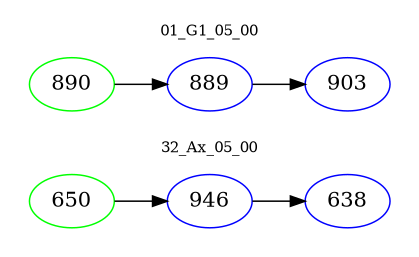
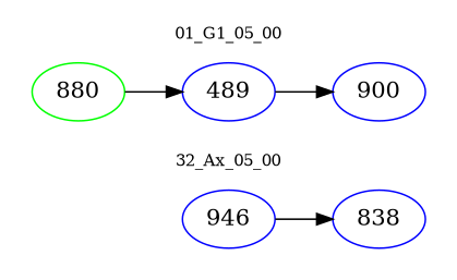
  digraph {
    rankdir=LR
    node [color=blue]
    edge [color=black]
-   n1 [color=green label=650]
    n2 [label=946]
-   n3 [label=638]
-   n4 [color=green label=890]
-   n5 [label=889]
-   n6 [label=903]
+   n3 [label=838]
+   n4 [color=green label=880]
+   n5 [label=489]
+   n6 [label=900]
    subgraph cluster_1 {
      color=white
      fontsize=10
      label="32_Ax_05_00"
-     n1
      n2
      n3
    }
    subgraph cluster_2 {
      color=white
      fontsize=10
      label="01_G1_05_00"
      n4
      n5
      n6
    }
-   n1 -> n2
    n2 -> n3
    n4 -> n5
    n5 -> n6
  }
